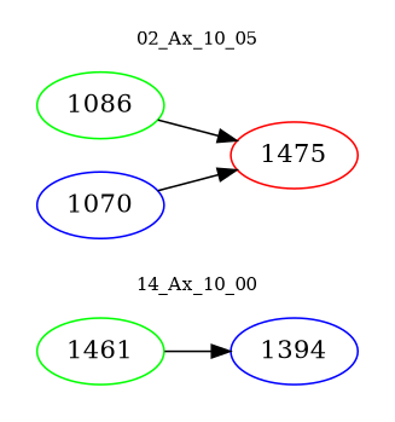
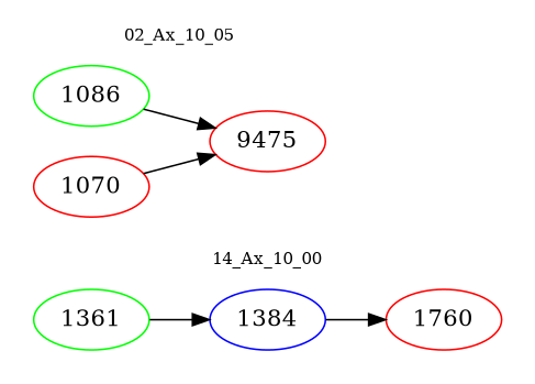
  digraph {
    rankdir=LR
    node [color=green]
    edge [color=black]
-   n1 [label=1461]
-   n2 [color=blue label=1394]
+   n1 [label=1361]
+   n2 [color=blue label=1384]
+   n3 [color=red label=1760]
    n4 [label=1086]
-   n5 [color=blue label=1070]
-   n6 [color=red label=1475]
+   n5 [color=red label=1070]
+   n6 [color=red label=9475]
    subgraph cluster_1 {
      color=white
      fontsize=10
      label="14_Ax_10_00"
      n1
      n2
+     n3
    }
    subgraph cluster_2 {
      color=white
      fontsize=10
      label="02_Ax_10_05"
      n4
      n5
      n6
    }
    n1 -> n2
+   n2 -> n3
    n4 -> n6
    n5 -> n6
  }
